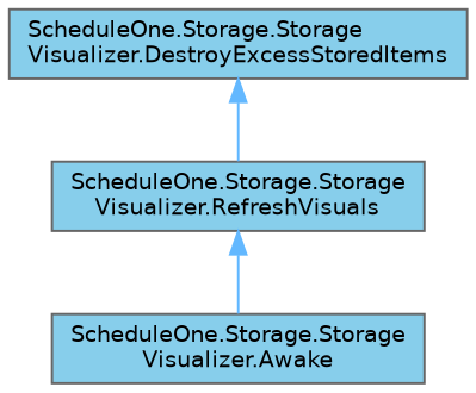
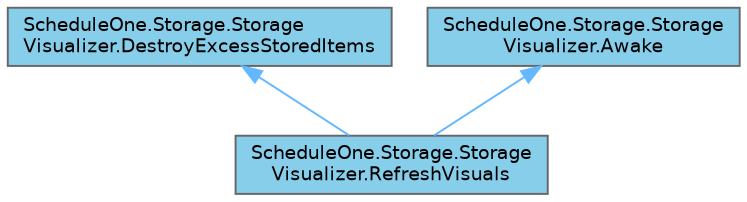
  digraph {
    rankdir=TB
    node [color=grey40 fillcolor=skyblue fontname=Helvetica fontsize=10 shape=box style=filled]
    edge [color=steelblue1 dir=back fontname=Helvetica fontsize=10 labelfontname=Helvetica labelfontsize=10 style=solid]
    n1 [color=gray40 fontcolor=black height=0.2 label="ScheduleOne.Storage.Storage\lVisualizer.DestroyExcessStoredItems" width=0.4]
    n2 [height=0.2 label="ScheduleOne.Storage.Storage\lVisualizer.RefreshVisuals" width=0.4]
    n3 [height=0.2 label="ScheduleOne.Storage.Storage\lVisualizer.Awake" width=0.4]
    n1 -> n2
-   n2 -> n3
+   n3 -> n2
  }
